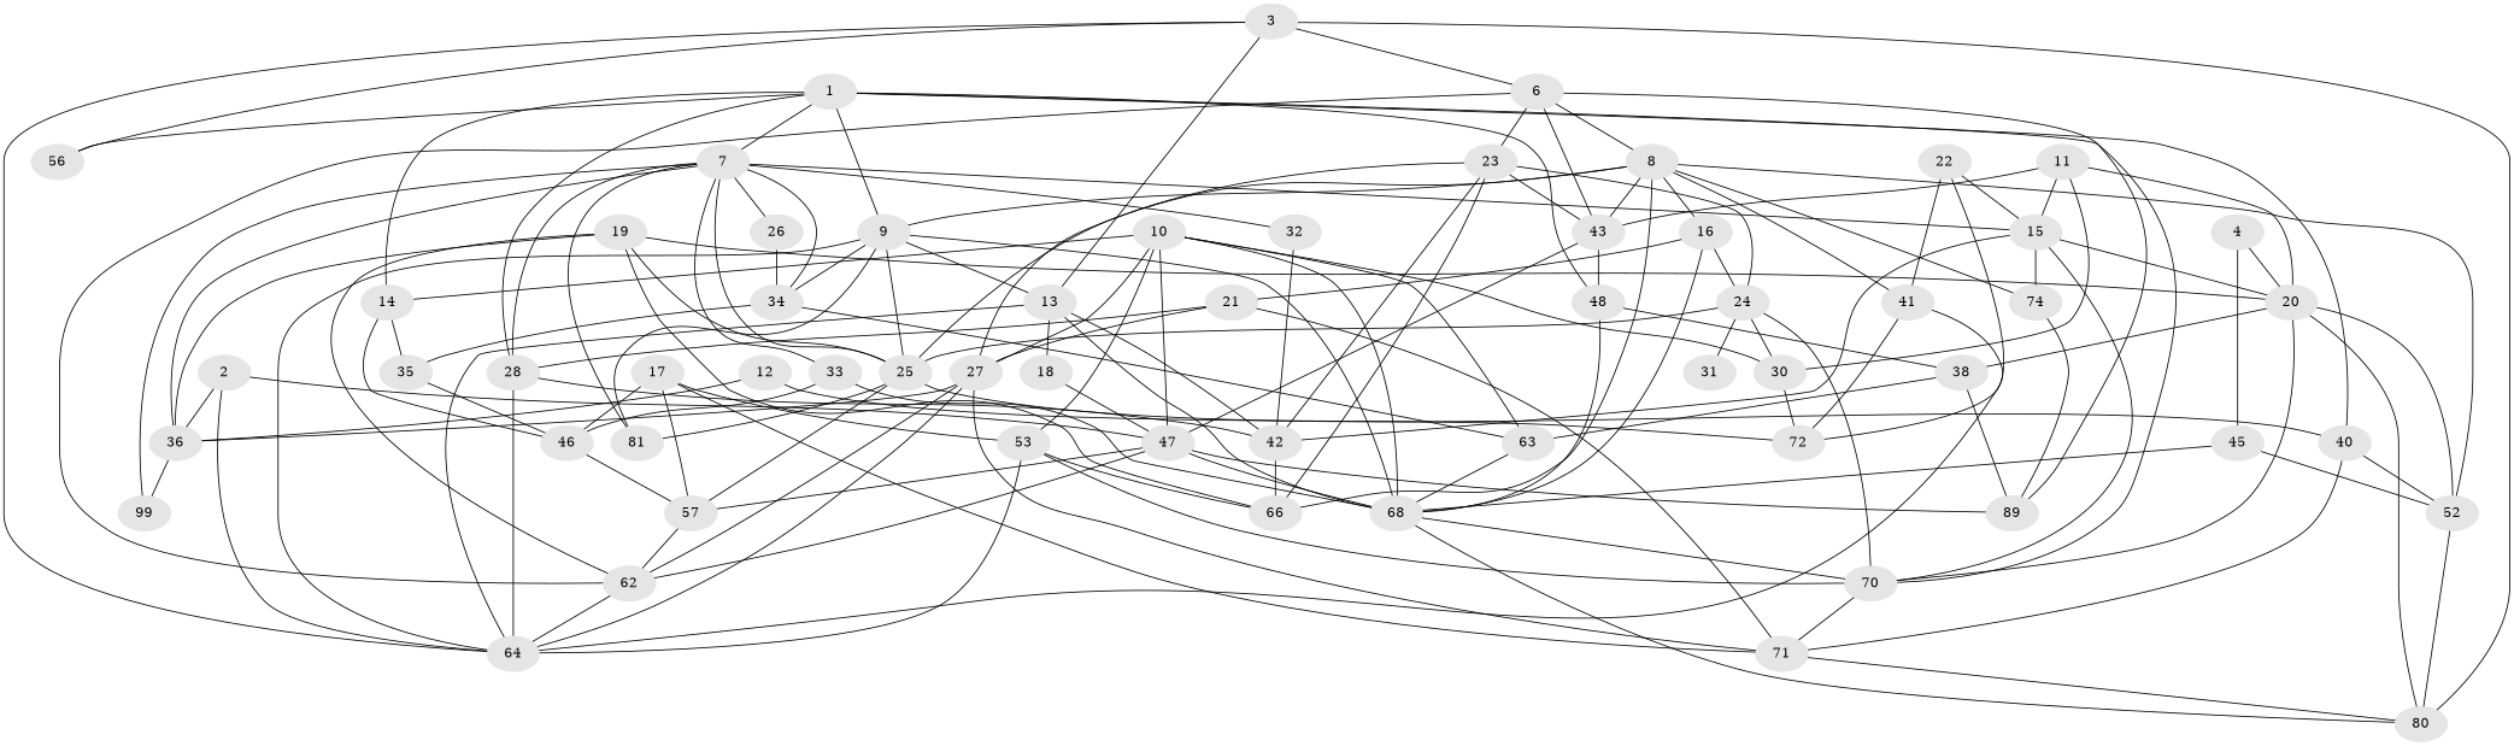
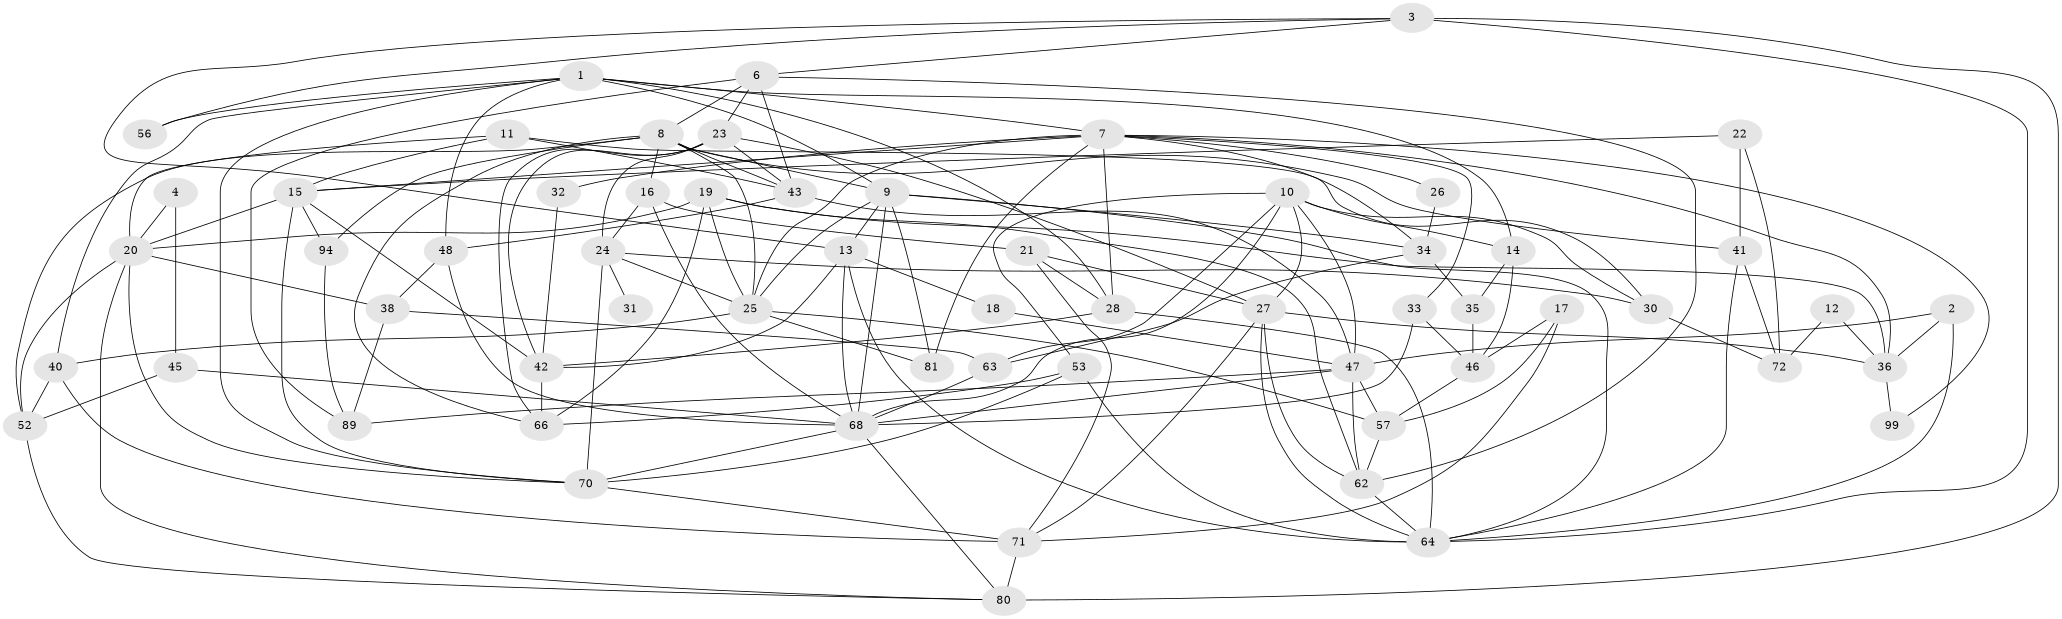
  graph {
    node [color=gray90 style=filled]
    1 [super="+5"]
    7 [super="+50"]
    9 [super="+76"]
    14 [super="+75"]
    28 [super="+59"]
    40 [super="+90"]
    48 [super="+67"]
    56
    70 [super="+87"]
    36 [super="+82"]
    25 [super="+29"]
    26
    32
    33
    34 [super="+51"]
    81
    99
    15 [super="+55"]
    64 [super="+98"]
    13 [super="+73"]
    68 [super="+85"]
    35
    46 [super="+69"]
    42 [super="+97"]
    52 [super="+78"]
    71 [super="+84"]
    38 [super="+39"]
    2
    47 [super="+58"]
    62
    89
    57 [super="+96"]
    3 [super="+92"]
    6 [super="+77"]
    80 [super="+100"]
    8 [super="+60"]
    23
    43 [super="+44"]
    18
    20 [super="+37"]
    4
    45 [super="+83"]
    16 [super="+49"]
    41 [super="+61"]
    66 [super="+94"]
-   74
+   74 [label=94]
    27 [super="+65"]
    24 [super="+93"]
    63
    21 [super="+54"]
    72
    10 [super="+95"]
    30
    53 [super="+79"]
    11 [super="+88"]
    12
    31
    17
    19 [super="+91"]
    22
    1 -- 7
    1 -- 9
    1 -- 14
    1 -- 28
    1 -- 40
    1 -- 48
    1 -- 56
    1 -- 70
    7 -- 28
    7 -- 36
    7 -- 25
    7 -- 26
    7 -- 32
    7 -- 33
    7 -- 34
    7 -- 81
    7 -- 99
    7 -- 15
    9 -- 25
    9 -- 34
    9 -- 81
    9 -- 64
    9 -- 13
    9 -- 68
    14 -- 35
    14 -- 46
    28 -- 64 [weight=2]
    28 -- 42
    40 -- 52 [weight=2]
    40 -- 71
    48 -- 68
    48 -- 38
    70 -- 71
    36 -- 99
    25 -- 40
    25 -- 81
    25 -- 57
    26 -- 34
    32 -- 42
    33 -- 68
    33 -- 46
    34 -- 35
    34 -- 63
    15 -- 70
    15 -- 42
    15 -- 20
    15 -- 74
    13 -- 64
    13 -- 68
    13 -- 42
    13 -- 18
    68 -- 70
    68 -- 80
    35 -- 46
    46 -- 57
    42 -- 66
    52 -- 80
    71 -- 80
    38 -- 89
    38 -- 63
    2 -- 36
    2 -- 64
    2 -- 47
    47 -- 68
    47 -- 62
    47 -- 89
    47 -- 57
    62 -- 64
    57 -- 62
    3 -- 56
    3 -- 64
    3 -- 13
    3 -- 6
    3 -- 80 [weight=2]
    6 -- 62
    6 -- 89
    6 -- 8
    6 -- 23
    6 -- 43
    8 -- 9
    8 -- 25
    8 -- 52
    8 -- 43
    8 -- 16
    8 -- 41
    8 -- 66
    8 -- 74
    23 -- 42
    23 -- 43
    23 -- 66
    23 -- 27
    23 -- 24
    43 -- 48 [weight=2]
    43 -- 47
    18 -- 47
    20 -- 70
    20 -- 52
    20 -- 38
    20 -- 80
    4 -- 20
    4 -- 45
    45 -- 68
    45 -- 52
    16 -- 68
    16 -- 24
    16 -- 21
    41 -- 64
    41 -- 72
    74 -- 89
    27 -- 36
    27 -- 64
    27 -- 71
    27 -- 62
    24 -- 70
    24 -- 25
    24 -- 30
    24 -- 31 [weight=2]
    63 -- 68
    21 -- 28
    21 -- 71
    21 -- 27
    10 -- 14 [weight=2]
    10 -- 68
    10 -- 47
    10 -- 27
    10 -- 63
    10 -- 30
    10 -- 53
    30 -- 72
    53 -- 70
    53 -- 64
    53 -- 66
    11 -- 15
    11 -- 43
    11 -- 20
    11 -- 30
    12 -- 36
    12 -- 72
    17 -- 46
    17 -- 71
    17 -- 57
-   17 -- 53
    19 -- 36
    19 -- 25
    19 -- 62
    19 -- 20
    19 -- 66
    22 -- 15
    22 -- 41
    22 -- 72
  }
